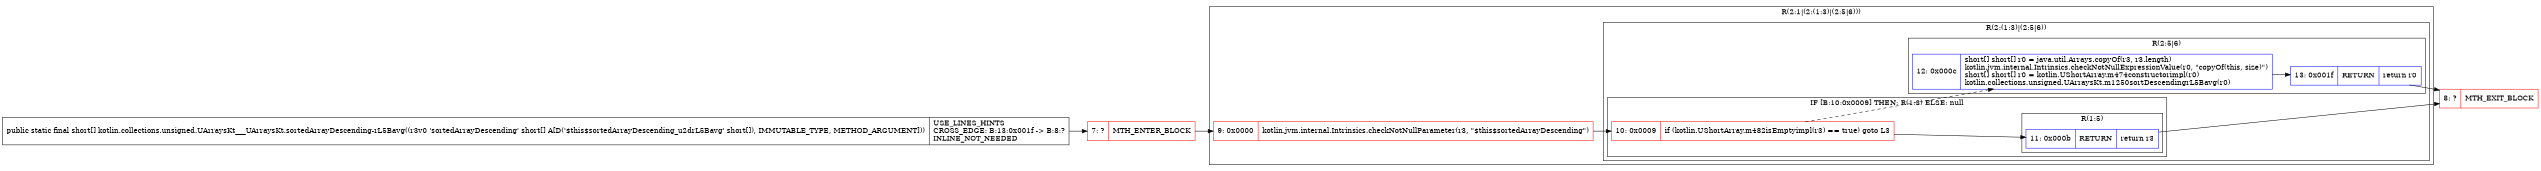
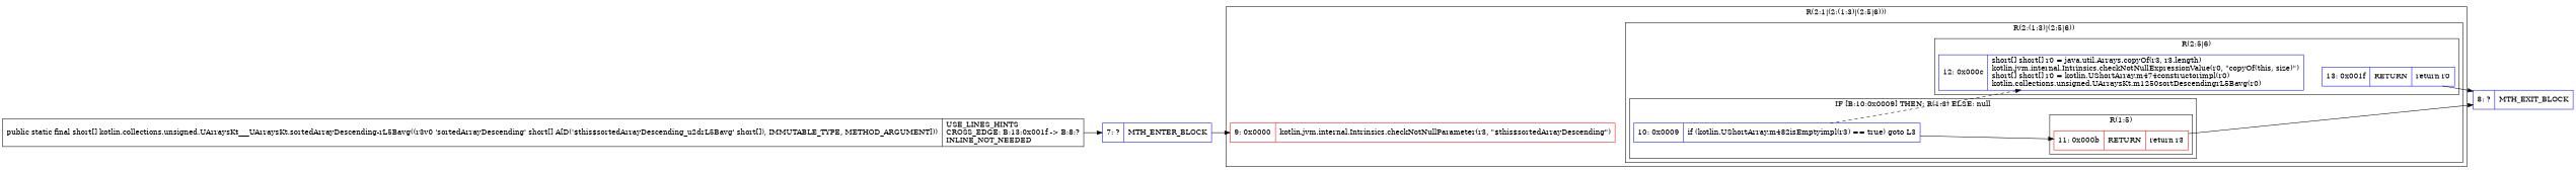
  digraph {
    rankdir=LR
    node [color=blue shape=record]
-   n1 [label="{11\:\ 0x000b|RETURN\l|return r3\l}"]
-   n2 [color=red label="{10\:\ 0x0009|if (kotlin.UShortArray.m482isEmptyimpl(r3) == true) goto L3\l}"]
+   n1 [color=red label="{11\:\ 0x000b|RETURN\l|return r3\l}"]
+   n2 [label="{10\:\ 0x0009|if (kotlin.UShortArray.m482isEmptyimpl(r3) == true) goto L3\l}"]
    n3 [label="{12\:\ 0x000c|short[] short[] r0 = java.util.Arrays.copyOf(r3, r3.length)\lkotlin.jvm.internal.Intrinsics.checkNotNullExpressionValue(r0, \"copyOf(this, size)\")\lshort[] short[] r0 = kotlin.UShortArray.m474constructorimpl(r0)\lkotlin.collections.unsigned.UArraysKt.m1250sortDescendingrL5Bavg(r0)\l}"]
    n4 [label="{13\:\ 0x001f|RETURN\l|return r0\l}"]
    n5 [color=red label="{9\:\ 0x0000|kotlin.jvm.internal.Intrinsics.checkNotNullParameter(r3, \"$this$sortedArrayDescending\")\l}"]
-   n6 [color=red label="{8\:\ ?|MTH_EXIT_BLOCK\l}"]
-   n7 [color=red label="{7\:\ ?|MTH_ENTER_BLOCK\l}"]
+   n6 [label="{8\:\ ?|MTH_EXIT_BLOCK\l}"]
+   n7 [label="{7\:\ ?|MTH_ENTER_BLOCK\l}"]
    n8 [label="{public static final short[] kotlin.collections.unsigned.UArraysKt___UArraysKt.sortedArrayDescending\-rL5Bavg((r3v0 'sortedArrayDescending' short[] A[D('$this$sortedArrayDescending_u2drL5Bavg' short[]), IMMUTABLE_TYPE, METHOD_ARGUMENT]))  | USE_LINES_HINTS\lCROSS_EDGE: B:13:0x001f \-\> B:8:?\lINLINE_NOT_NEEDED\l}" color=""]
    subgraph cluster_1 {
      label="R(2:1|(2:(1:3)|(2:5|6)))"
      n5
      subgraph cluster_2 {
        label="R(2:(1:3)|(2:5|6))"
        subgraph cluster_3 {
          label="IF [B:10:0x0009] THEN: R(1:3) ELSE: null"
          n2
          subgraph cluster_4 {
            label="R(1:5)"
            n1
          }
        }
        subgraph cluster_5 {
          label="R(2:5|6)"
          n3
          n4
        }
      }
    }
    n1 -> n6
    n2 -> n1
    n2 -> n3 [style=dashed]
-   n3 -> n4
    n4 -> n6
-   n5 -> n2
    n7 -> n5
    n8 -> n7
  }
